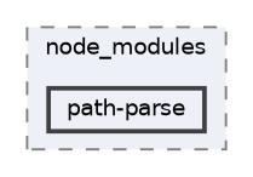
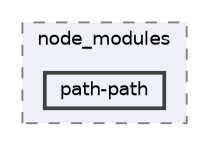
  digraph {
    compound=true
-   n1 [color=grey25 fillcolor="#edf0f7" fontname=Helvetica fontsize=10 height=0.2 label="path-parse" shape=box style="filled,bold" width=0.4]
+   n1 [color=grey25 fillcolor="#edf0f7" fontname=Helvetica fontsize=10 height=0.2 label="path-path" shape=box style="filled,bold" width=0.4]
    subgraph cluster_1 {
      bgcolor="#edf0f7"
      fontname=Helvetica
      fontsize=10
      label=node_modules
      pencolor=grey50
      style="filled,dashed"
      n1
    }
  }
